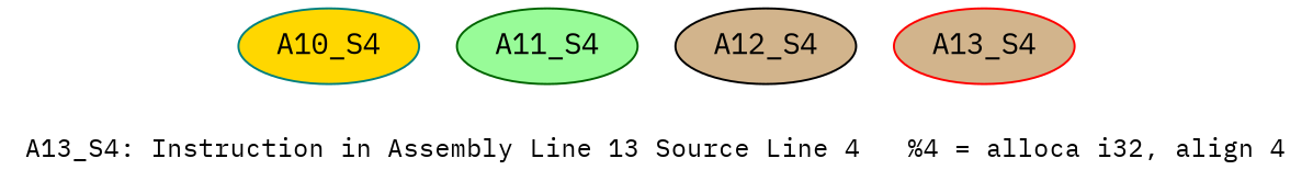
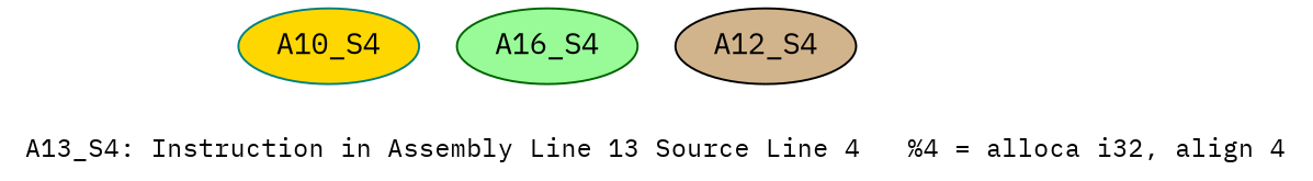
  digraph {
    fontsize=12
    label="A13_S4: Instruction in Assembly Line 13 Source Line 4	%4 = alloca i32, align 4"
    fontname="IBM Plex Mono"
    node [style=filled fillcolor=tan fontname="IBM Plex Mono"]
    A10_S4 [fillcolor=gold color=teal]
-   A11_S4 [fillcolor=palegreen color=darkgreen]
+   A11_S4 [fillcolor=palegreen color=darkgreen label=A16_S4]
    A12_S4 [color=black]
-   A13_S4 [color=red]
  }
